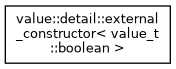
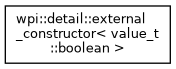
  digraph {
    rankdir=LR
-   n1 [color=black fillcolor=white fontname=Helvetica fontsize=10 height=0.2 label="value::detail::external\l_constructor\< value_t\l::boolean \>" shape=record style=filled width=0.4]
+   n1 [color=black fillcolor=white fontname=Helvetica fontsize=10 height=0.2 label="wpi::detail::external\l_constructor\< value_t\l::boolean \>" shape=record style=filled width=0.4]
  }
